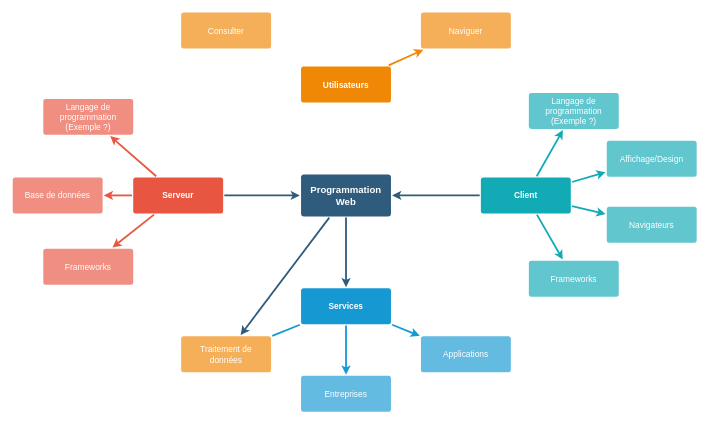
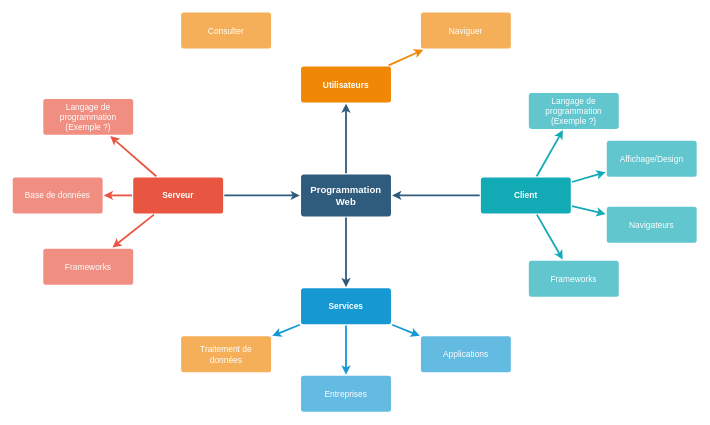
  <mxCell id="0" />
  <mxCell id="1" parent="0" />
- <mxCell id="2" value="" style="edgeStyle=none;rounded=0;jumpStyle=none;html=1;shadow=0;labelBackgroundColor=none;startArrow=none;startFill=0;endArrow=classic;endFill=1;jettySize=auto;orthogonalLoop=1;strokeColor=#2F5B7C;strokeWidth=3;fontFamily=Helvetica;fontSize=16;fontColor=#23445D;spacing=5;" parent="1" source="6" target="20" edge="1"><mxGeometry relative="1" as="geometry" /></mxCell>
+ <mxCell id="2" value="" style="edgeStyle=none;rounded=0;jumpStyle=none;html=1;shadow=0;labelBackgroundColor=none;startArrow=none;startFill=0;endArrow=classic;endFill=1;jettySize=auto;orthogonalLoop=1;strokeColor=#2F5B7C;strokeWidth=3;fontFamily=Helvetica;fontSize=16;fontColor=#23445D;spacing=5;" parent="1" source="6" target="21" edge="1"><mxGeometry relative="1" as="geometry" /></mxCell>
  <mxCell id="3" value="" style="edgeStyle=none;rounded=0;jumpStyle=none;html=1;shadow=0;labelBackgroundColor=none;startArrow=classic;startFill=1;endArrow=none;endFill=0;jettySize=auto;orthogonalLoop=1;strokeColor=#2F5B7C;strokeWidth=3;fontFamily=Helvetica;fontSize=16;fontColor=#23445D;spacing=5;" parent="1" source="6" target="25" edge="1"><mxGeometry relative="1" as="geometry" /></mxCell>
  <mxCell id="4" value="" style="edgeStyle=none;rounded=0;jumpStyle=none;html=1;shadow=0;labelBackgroundColor=none;startArrow=none;startFill=0;endArrow=classic;endFill=1;jettySize=auto;orthogonalLoop=1;strokeColor=#2F5B7C;strokeWidth=3;fontFamily=Helvetica;fontSize=16;fontColor=#23445D;spacing=5;" parent="1" source="6" target="17" edge="1"><mxGeometry relative="1" as="geometry" /></mxCell>
  <mxCell id="5" value="" style="edgeStyle=none;rounded=0;jumpStyle=none;html=1;shadow=0;labelBackgroundColor=none;startArrow=classic;startFill=1;endArrow=none;endFill=0;jettySize=auto;orthogonalLoop=1;strokeColor=#2F5B7C;strokeWidth=3;fontFamily=Helvetica;fontSize=16;fontColor=#23445D;spacing=5;" parent="1" source="6" target="10" edge="1"><mxGeometry relative="1" as="geometry" /></mxCell>
  <mxCell id="6" value="Programmation Web" style="rounded=1;whiteSpace=wrap;html=1;shadow=0;labelBackgroundColor=none;strokeColor=none;strokeWidth=3;fillColor=#2F5B7C;fontFamily=Helvetica;fontSize=16;fontColor=#FFFFFF;align=center;fontStyle=1;spacing=5;arcSize=7;perimeterSpacing=2;" parent="1" vertex="1"><mxGeometry x="501" y="290.5" width="150" height="70" as="geometry" /></mxCell>
  <mxCell id="7" value="" style="edgeStyle=none;rounded=1;jumpStyle=none;html=1;shadow=0;labelBackgroundColor=none;startArrow=none;startFill=0;jettySize=auto;orthogonalLoop=1;strokeColor=#E85642;strokeWidth=3;fontFamily=Helvetica;fontSize=14;fontColor=#FFFFFF;spacing=5;fontStyle=1;fillColor=#b0e3e6;" parent="1" source="10" target="13" edge="1"><mxGeometry relative="1" as="geometry" /></mxCell>
  <mxCell id="8" value="" style="edgeStyle=none;rounded=1;jumpStyle=none;html=1;shadow=0;labelBackgroundColor=none;startArrow=none;startFill=0;jettySize=auto;orthogonalLoop=1;strokeColor=#E85642;strokeWidth=3;fontFamily=Helvetica;fontSize=14;fontColor=#FFFFFF;spacing=5;fontStyle=1;fillColor=#b0e3e6;" parent="1" source="10" target="12" edge="1"><mxGeometry relative="1" as="geometry" /></mxCell>
  <mxCell id="9" value="" style="edgeStyle=none;rounded=1;jumpStyle=none;html=1;shadow=0;labelBackgroundColor=none;startArrow=none;startFill=0;jettySize=auto;orthogonalLoop=1;strokeColor=#E85642;strokeWidth=3;fontFamily=Helvetica;fontSize=14;fontColor=#FFFFFF;spacing=5;fontStyle=1;fillColor=#b0e3e6;" parent="1" source="10" target="11" edge="1"><mxGeometry relative="1" as="geometry" /></mxCell>
  <mxCell id="10" value="Serveur" style="rounded=1;whiteSpace=wrap;html=1;shadow=0;labelBackgroundColor=none;strokeColor=none;strokeWidth=3;fillColor=#e85642;fontFamily=Helvetica;fontSize=14;fontColor=#FFFFFF;align=center;spacing=5;fontStyle=1;arcSize=7;perimeterSpacing=2;" parent="1" vertex="1"><mxGeometry x="221" y="295.5" width="150" height="60" as="geometry" /></mxCell>
  <mxCell id="11" value="Frameworks" style="rounded=1;whiteSpace=wrap;html=1;shadow=0;labelBackgroundColor=none;strokeColor=none;strokeWidth=3;fillColor=#f08e81;fontFamily=Helvetica;fontSize=14;fontColor=#FFFFFF;align=center;spacing=5;fontStyle=0;arcSize=7;perimeterSpacing=2;" parent="1" vertex="1"><mxGeometry x="71" y="414.5" width="150" height="60" as="geometry" /></mxCell>
  <mxCell id="12" value="Base de données" style="rounded=1;whiteSpace=wrap;html=1;shadow=0;labelBackgroundColor=none;strokeColor=none;strokeWidth=3;fillColor=#f08e81;fontFamily=Helvetica;fontSize=14;fontColor=#FFFFFF;align=center;spacing=5;fontStyle=0;arcSize=7;perimeterSpacing=2;" parent="1" vertex="1"><mxGeometry x="20" y="295.5" width="150" height="60" as="geometry" /></mxCell>
  <mxCell id="13" value="Langage de programmation (Exemple ?)" style="rounded=1;whiteSpace=wrap;html=1;shadow=0;labelBackgroundColor=none;strokeColor=none;strokeWidth=3;fillColor=#f08e81;fontFamily=Helvetica;fontSize=14;fontColor=#FFFFFF;align=center;spacing=5;fontStyle=0;arcSize=7;perimeterSpacing=2;" parent="1" vertex="1"><mxGeometry x="71" y="164.5" width="150" height="60" as="geometry" /></mxCell>
- <mxCell id="14" value="" style="edgeStyle=none;rounded=0;jumpStyle=none;html=1;shadow=0;labelBackgroundColor=none;startArrow=none;startFill=0;endArrow=none;endFill=1;jettySize=auto;orthogonalLoop=1;strokeColor=#1699D3;strokeWidth=3;fontFamily=Helvetica;fontSize=14;fontColor=#FFFFFF;spacing=5;" parent="1" source="17" target="20" edge="1"><mxGeometry relative="1" as="geometry" /></mxCell>
+ <mxCell id="14" value="" style="edgeStyle=none;rounded=0;jumpStyle=none;html=1;shadow=0;labelBackgroundColor=none;startArrow=none;startFill=0;endArrow=classic;endFill=1;jettySize=auto;orthogonalLoop=1;strokeColor=#1699D3;strokeWidth=3;fontFamily=Helvetica;fontSize=14;fontColor=#FFFFFF;spacing=5;" parent="1" source="17" target="20" edge="1"><mxGeometry relative="1" as="geometry" /></mxCell>
  <mxCell id="15" value="" style="edgeStyle=none;rounded=0;jumpStyle=none;html=1;shadow=0;labelBackgroundColor=none;startArrow=none;startFill=0;endArrow=classic;endFill=1;jettySize=auto;orthogonalLoop=1;strokeColor=#1699D3;strokeWidth=3;fontFamily=Helvetica;fontSize=14;fontColor=#FFFFFF;spacing=5;" parent="1" source="17" target="19" edge="1"><mxGeometry relative="1" as="geometry" /></mxCell>
  <mxCell id="16" value="" style="edgeStyle=none;rounded=0;jumpStyle=none;html=1;shadow=0;labelBackgroundColor=none;startArrow=none;startFill=0;endArrow=classic;endFill=1;jettySize=auto;orthogonalLoop=1;strokeColor=#1699D3;strokeWidth=3;fontFamily=Helvetica;fontSize=14;fontColor=#FFFFFF;spacing=5;" parent="1" source="17" target="18" edge="1"><mxGeometry relative="1" as="geometry" /></mxCell>
  <mxCell id="17" value="Services" style="rounded=1;whiteSpace=wrap;html=1;shadow=0;labelBackgroundColor=none;strokeColor=none;strokeWidth=3;fillColor=#1699d3;fontFamily=Helvetica;fontSize=14;fontColor=#FFFFFF;align=center;spacing=5;fontStyle=1;arcSize=7;perimeterSpacing=2;" parent="1" vertex="1"><mxGeometry x="501" y="480.5" width="150" height="60" as="geometry" /></mxCell>
  <mxCell id="18" value="Applications" style="rounded=1;whiteSpace=wrap;html=1;shadow=0;labelBackgroundColor=none;strokeColor=none;strokeWidth=3;fillColor=#64bbe2;fontFamily=Helvetica;fontSize=14;fontColor=#FFFFFF;align=center;spacing=5;arcSize=7;perimeterSpacing=2;" parent="1" vertex="1"><mxGeometry x="701" y="560.5" width="150" height="60" as="geometry" /></mxCell>
  <mxCell id="19" value="Entreprises" style="rounded=1;whiteSpace=wrap;html=1;shadow=0;labelBackgroundColor=none;strokeColor=none;strokeWidth=3;fillColor=#64bbe2;fontFamily=Helvetica;fontSize=14;fontColor=#FFFFFF;align=center;spacing=5;arcSize=7;perimeterSpacing=2;" parent="1" vertex="1"><mxGeometry x="501" y="626.5" width="150" height="60" as="geometry" /></mxCell>
  <mxCell id="20" value="Traitement de données" style="rounded=1;whiteSpace=wrap;html=1;shadow=0;labelBackgroundColor=none;strokeColor=none;strokeWidth=3;fillColor=#f5af58;fontFamily=Helvetica;fontSize=14;fontColor=#FFFFFF;align=center;spacing=5;arcSize=7;perimeterSpacing=2;" parent="1" vertex="1"><mxGeometry x="301" y="560.5" width="150" height="60" as="geometry" /></mxCell>
  <mxCell id="21" value="Utilisateurs" style="rounded=1;whiteSpace=wrap;html=1;shadow=0;labelBackgroundColor=none;strokeColor=none;strokeWidth=3;fillColor=#F08705;fontFamily=Helvetica;fontSize=14;fontColor=#FFFFFF;align=center;spacing=5;fontStyle=1;arcSize=7;perimeterSpacing=2;" parent="1" vertex="1"><mxGeometry x="501" y="110.5" width="150" height="60" as="geometry" /></mxCell>
  <mxCell id="22" value="Naviguer" style="rounded=1;whiteSpace=wrap;html=1;shadow=0;labelBackgroundColor=none;strokeColor=none;strokeWidth=3;fillColor=#f5af58;fontFamily=Helvetica;fontSize=14;fontColor=#FFFFFF;align=center;spacing=5;arcSize=7;perimeterSpacing=2;" parent="1" vertex="1"><mxGeometry x="701" y="20.5" width="150" height="60" as="geometry" /></mxCell>
  <mxCell id="23" value="" style="edgeStyle=none;rounded=0;jumpStyle=none;html=1;shadow=0;labelBackgroundColor=none;startArrow=none;startFill=0;endArrow=classic;endFill=1;jettySize=auto;orthogonalLoop=1;strokeColor=#F08705;strokeWidth=3;fontFamily=Helvetica;fontSize=14;fontColor=#FFFFFF;spacing=5;" parent="1" source="21" target="22" edge="1"><mxGeometry relative="1" as="geometry" /></mxCell>
  <mxCell id="24" value="Consulter" style="rounded=1;whiteSpace=wrap;html=1;shadow=0;labelBackgroundColor=none;strokeColor=none;strokeWidth=3;fillColor=#f5af58;fontFamily=Helvetica;fontSize=14;fontColor=#FFFFFF;align=center;spacing=5;arcSize=7;perimeterSpacing=2;" parent="1" vertex="1"><mxGeometry x="301" y="20.5" width="150" height="60" as="geometry" /></mxCell>
  <mxCell id="25" value="Client" style="rounded=1;whiteSpace=wrap;html=1;shadow=0;labelBackgroundColor=none;strokeColor=none;strokeWidth=3;fillColor=#12aab5;fontFamily=Helvetica;fontSize=14;fontColor=#FFFFFF;align=center;spacing=5;fontStyle=1;arcSize=7;perimeterSpacing=2;" parent="1" vertex="1"><mxGeometry x="801" y="295.5" width="150" height="60" as="geometry" /></mxCell>
  <mxCell id="26" value="Frameworks" style="rounded=1;whiteSpace=wrap;html=1;shadow=0;labelBackgroundColor=none;strokeColor=none;strokeWidth=3;fillColor=#61c6ce;fontFamily=Helvetica;fontSize=14;fontColor=#FFFFFF;align=center;spacing=5;fontStyle=0;arcSize=7;perimeterSpacing=2;" parent="1" vertex="1"><mxGeometry x="881" y="434.5" width="150" height="60" as="geometry" /></mxCell>
  <mxCell id="27" value="" style="edgeStyle=none;rounded=1;jumpStyle=none;html=1;shadow=0;labelBackgroundColor=none;startArrow=none;startFill=0;jettySize=auto;orthogonalLoop=1;strokeColor=#12AAB5;strokeWidth=3;fontFamily=Helvetica;fontSize=14;fontColor=#FFFFFF;spacing=5;fontStyle=1;fillColor=#b0e3e6;" parent="1" source="25" target="26" edge="1"><mxGeometry relative="1" as="geometry" /></mxCell>
  <mxCell id="28" value="Navigateurs" style="rounded=1;whiteSpace=wrap;html=1;shadow=0;labelBackgroundColor=none;strokeColor=none;strokeWidth=3;fillColor=#61c6ce;fontFamily=Helvetica;fontSize=14;fontColor=#FFFFFF;align=center;spacing=5;fontStyle=0;arcSize=7;perimeterSpacing=2;" parent="1" vertex="1"><mxGeometry x="1011" y="344.5" width="150" height="60" as="geometry" /></mxCell>
  <mxCell id="29" value="" style="edgeStyle=none;rounded=1;jumpStyle=none;html=1;shadow=0;labelBackgroundColor=none;startArrow=none;startFill=0;jettySize=auto;orthogonalLoop=1;strokeColor=#12AAB5;strokeWidth=3;fontFamily=Helvetica;fontSize=14;fontColor=#FFFFFF;spacing=5;fontStyle=1;fillColor=#b0e3e6;" parent="1" source="25" target="28" edge="1"><mxGeometry relative="1" as="geometry" /></mxCell>
  <mxCell id="30" value="Affichage/Design" style="rounded=1;whiteSpace=wrap;html=1;shadow=0;labelBackgroundColor=none;strokeColor=none;strokeWidth=3;fillColor=#61c6ce;fontFamily=Helvetica;fontSize=14;fontColor=#FFFFFF;align=center;spacing=5;fontStyle=0;arcSize=7;perimeterSpacing=2;" parent="1" vertex="1"><mxGeometry x="1011" y="234.5" width="150" height="60" as="geometry" /></mxCell>
  <mxCell id="31" value="" style="edgeStyle=none;rounded=1;jumpStyle=none;html=1;shadow=0;labelBackgroundColor=none;startArrow=none;startFill=0;jettySize=auto;orthogonalLoop=1;strokeColor=#12AAB5;strokeWidth=3;fontFamily=Helvetica;fontSize=14;fontColor=#FFFFFF;spacing=5;fontStyle=1;fillColor=#b0e3e6;" parent="1" source="25" target="30" edge="1"><mxGeometry relative="1" as="geometry" /></mxCell>
  <mxCell id="32" value="Langage de programmation (Exemple ?)" style="rounded=1;whiteSpace=wrap;html=1;shadow=0;labelBackgroundColor=none;strokeColor=none;strokeWidth=3;fillColor=#61c6ce;fontFamily=Helvetica;fontSize=14;fontColor=#FFFFFF;align=center;spacing=5;fontStyle=0;arcSize=7;perimeterSpacing=2;" parent="1" vertex="1"><mxGeometry x="881" y="154.5" width="150" height="60" as="geometry" /></mxCell>
  <mxCell id="33" value="" style="edgeStyle=none;rounded=1;jumpStyle=none;html=1;shadow=0;labelBackgroundColor=none;startArrow=none;startFill=0;jettySize=auto;orthogonalLoop=1;strokeColor=#12AAB5;strokeWidth=3;fontFamily=Helvetica;fontSize=14;fontColor=#FFFFFF;spacing=5;fontStyle=1;fillColor=#b0e3e6;" parent="1" source="25" target="32" edge="1"><mxGeometry relative="1" as="geometry" /></mxCell>
